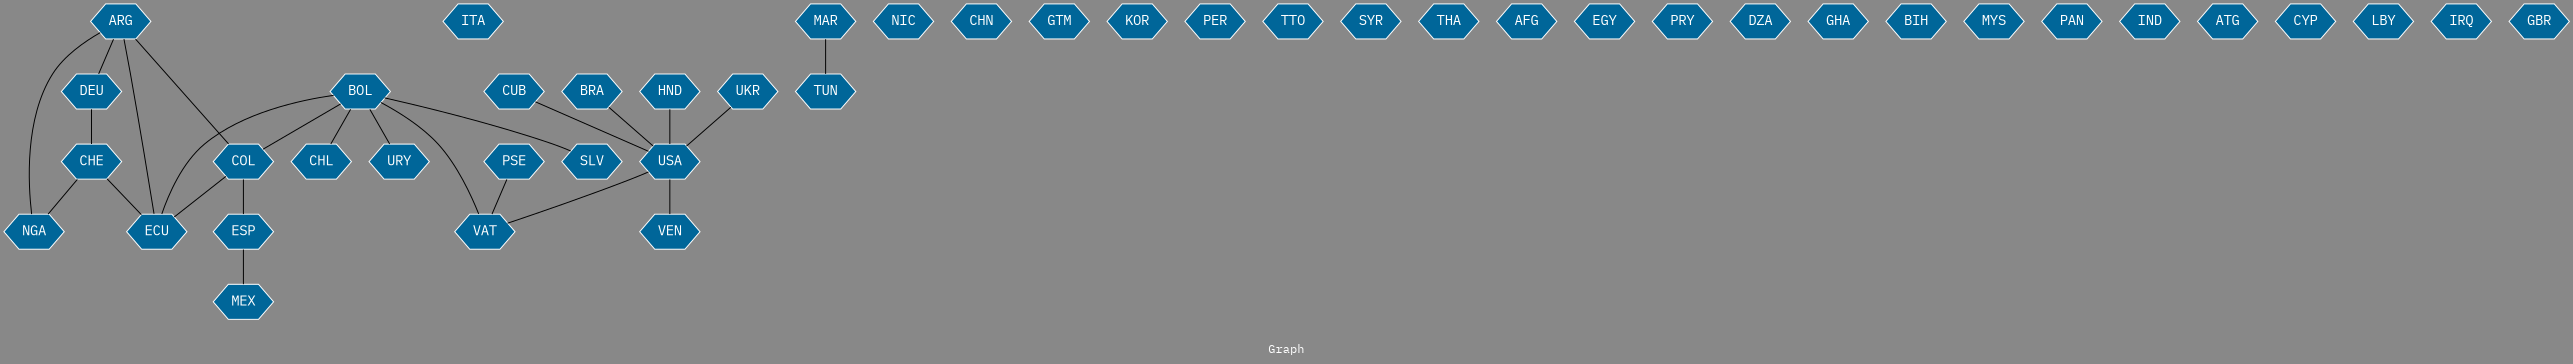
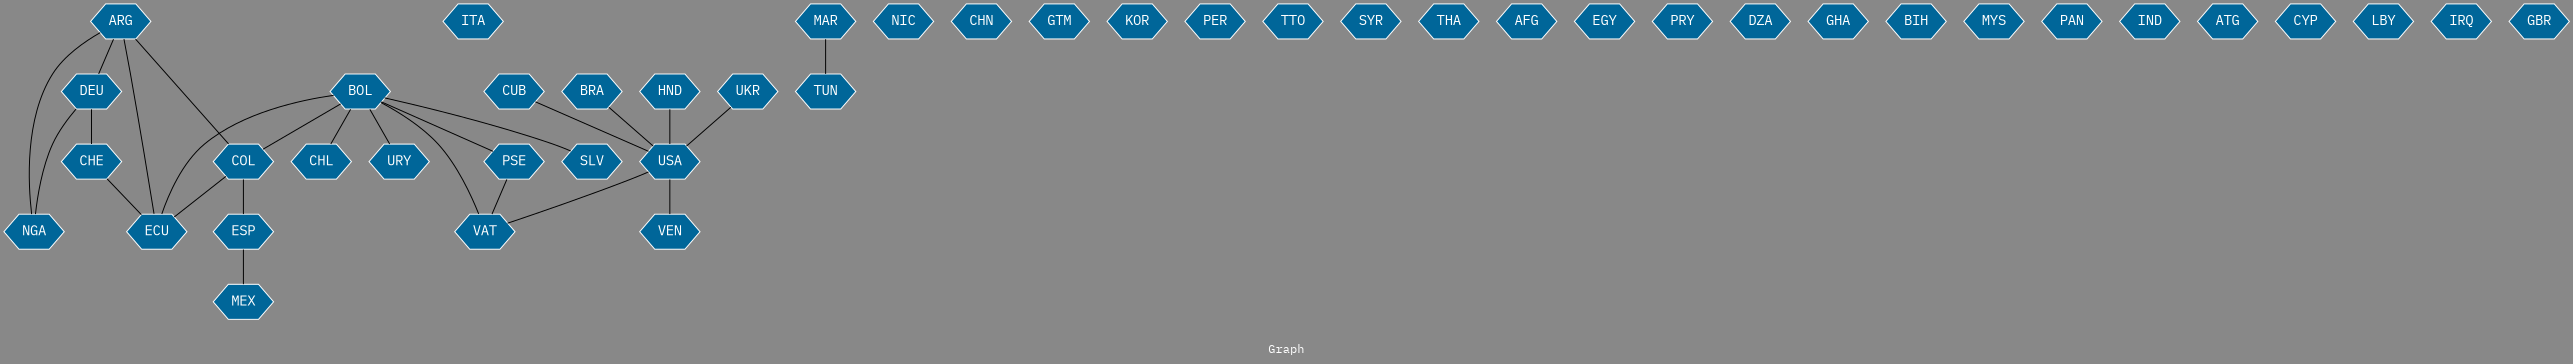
  graph {
    bgcolor="#888888"
    fontcolor=white
    fontname="IBM Plex Mono"
    fontsize=12
    label="Graph"
    node [color=white fillcolor="#006699" fontcolor=white fontname="IBM Plex Mono" shape=hexagon style=filled]
    edge [arrowhead=open color=black fontcolor=white fontname="IBM Plex Mono" fontsize=12 weight=1]
    n1 [label=NGA]
    n2 [label=VEN]
    n3 [label=ITA]
    n4 [label=CHL]
    n5 [label=BOL]
    n6 [label=URY]
    n7 [label=COL]
    n8 [label=ECU]
    n9 [label=PSE]
    n10 [label=VAT]
    n11 [label=SLV]
    n12 [label=ESP]
    n13 [label=USA]
    n14 [label=MAR]
    n15 [label=TUN]
    n16 [label=BRA]
    n17 [label=NIC]
    n18 [label=CHN]
    n19 [label=MEX]
    n20 [label=GTM]
    n21 [label=ARG]
    n22 [label=DEU]
    n23 [label=CHE]
    n24 [label=HND]
    n25 [label=KOR]
    n26 [label=PER]
    n27 [label=TTO]
    n28 [label=SYR]
    n29 [label=UKR]
    n30 [label=THA]
    n31 [label=AFG]
    n32 [label=CUB]
    n33 [label=EGY]
    n34 [label=PRY]
    n35 [label=DZA]
    n36 [label=GHA]
    n37 [label=BIH]
    n38 [label=MYS]
    n39 [label=PAN]
    n40 [label=IND]
    n41 [label=ATG]
    n42 [label=CYP]
    n43 [label=LBY]
    n44 [label=IRQ]
    n45 [label=GBR]
    n5 -- n4 [weight=3]
    n5 -- n6
    n5 -- n7
    n5 -- n8
+   n5 -- n9
    n5 -- n10 [weight=2]
    n5 -- n11
    n7 -- n8
    n7 -- n12
    n9 -- n10
    n12 -- n19
    n13 -- n2
    n13 -- n10
    n14 -- n15
    n16 -- n13
    n21 -- n1
    n21 -- n7
    n21 -- n8
    n21 -- n22
-   n23 -- n1
+   n22 -- n1
    n22 -- n23
    n23 -- n8
    n24 -- n13 [weight=3]
    n29 -- n13
    n32 -- n13
  }
